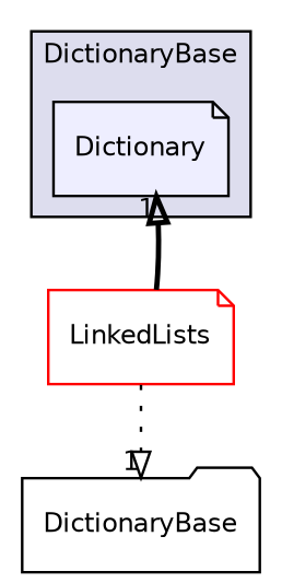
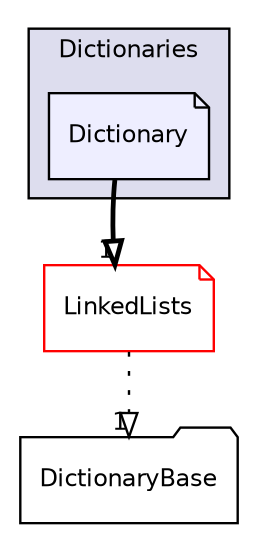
  digraph {
    compound=true
    node [fontname=Helvetica fontsize=10 shape=note]
    edge [arrowhead=onormal headlabel=1 labeldistance=1.5 labelfontname=Helvetica labelfontsize=10]
    n1 [fillcolor="#eeeeff" label=Dictionary pencolor=black style=filled]
    n2 [color=red label=LinkedLists]
    n3 [label=DictionaryBase shape=folder]
    subgraph cluster_1 {
      bgcolor="#ddddee"
      fontname=Helvetica
      fontsize=10
-     label=DictionaryBase
+     label=Dictionaries
      pencolor=black
      n1
    }
-   n2 -> n1 [style=bold]
+   n1 -> n2 [style=bold]
    n2 -> n3 [style=dotted]
  }
